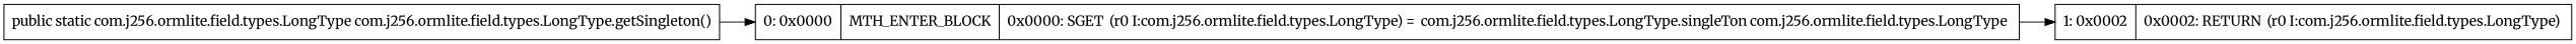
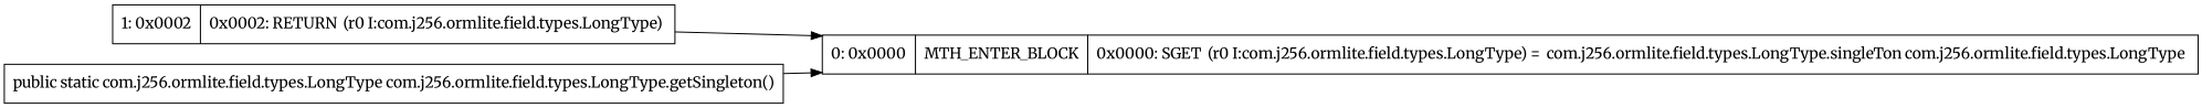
  digraph {
    rankdir=LR
    fontname=Merriweather
    node [shape=record fontname=Merriweather]
    edge [fontname=Merriweather]
    n1 [label="{0\:\ 0x0000|MTH_ENTER_BLOCK\l|0x0000: SGET  (r0 I:com.j256.ormlite.field.types.LongType) =  com.j256.ormlite.field.types.LongType.singleTon com.j256.ormlite.field.types.LongType \l}"]
    n2 [label="{1\:\ 0x0002|0x0002: RETURN  (r0 I:com.j256.ormlite.field.types.LongType) \l}"]
    n3 [label="{public static com.j256.ormlite.field.types.LongType com.j256.ormlite.field.types.LongType.getSingleton() }"]
-   n1 -> n2
+   n2 -> n1
    n3 -> n1
  }
